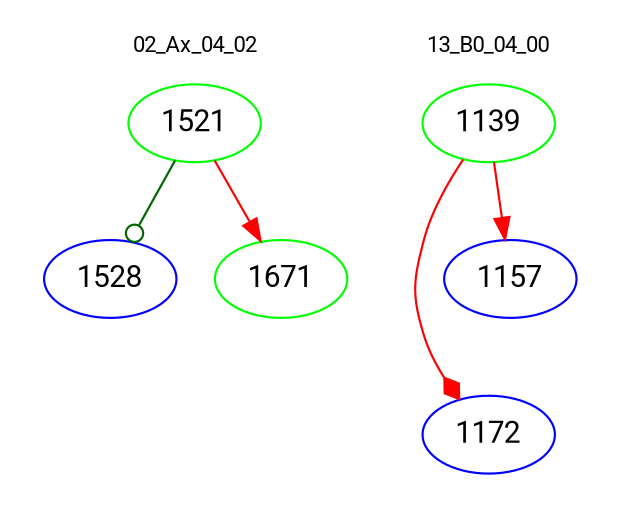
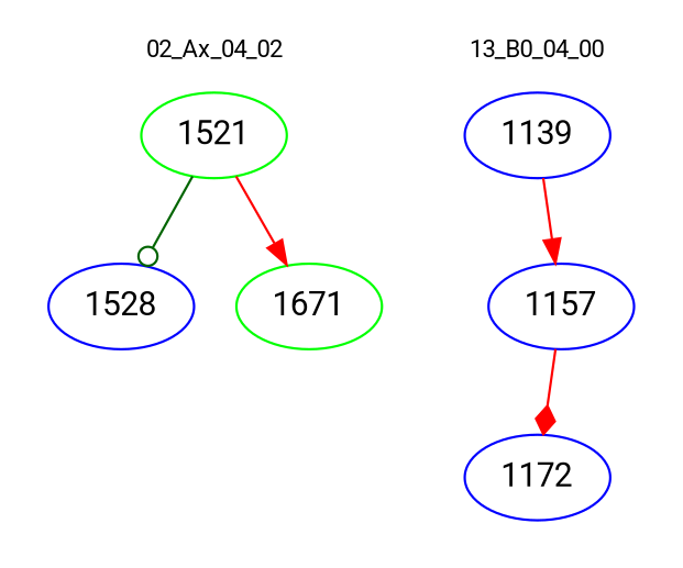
  digraph {
    fontname=Roboto
    node [color=green fontname=Roboto]
    edge [arrowhead=normal color=red fontname=Roboto]
    n1 [label=1521]
    n2 [color=blue label=1528]
    n3 [label=1671]
-   n4 [label=1139]
+   n4 [color=blue label=1139]
    n5 [color=blue label=1172]
    n6 [color=blue label=1157]
    subgraph cluster_1 {
      color=white
      fontsize=10
      label="02_Ax_04_02"
      n1
      n2
      n3
    }
    subgraph cluster_2 {
      color=white
      fontsize=10
      label="13_B0_04_00"
      n4
      n5
      n6
    }
    n1 -> n2 [arrowhead=odot color=darkgreen]
    n1 -> n3
-   n4 -> n5 [arrowhead=diamond]
+   n6 -> n5 [arrowhead=diamond]
    n4 -> n6
  }
